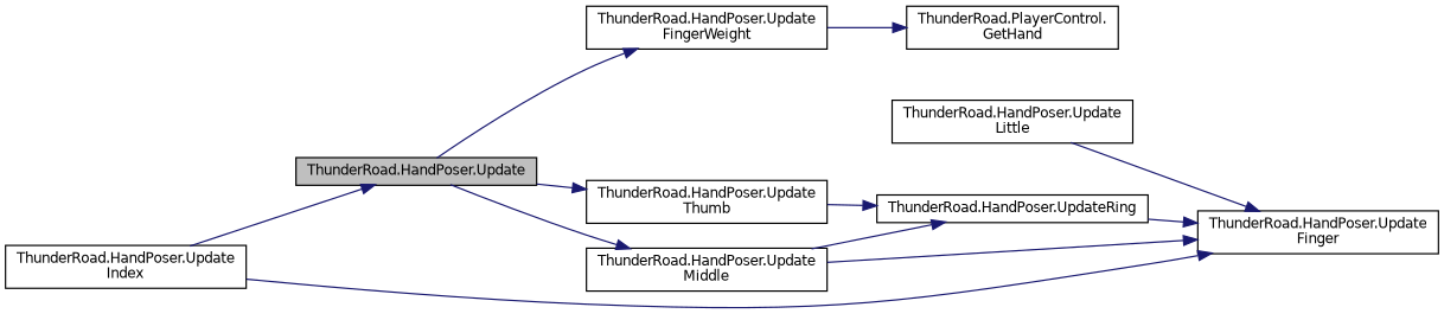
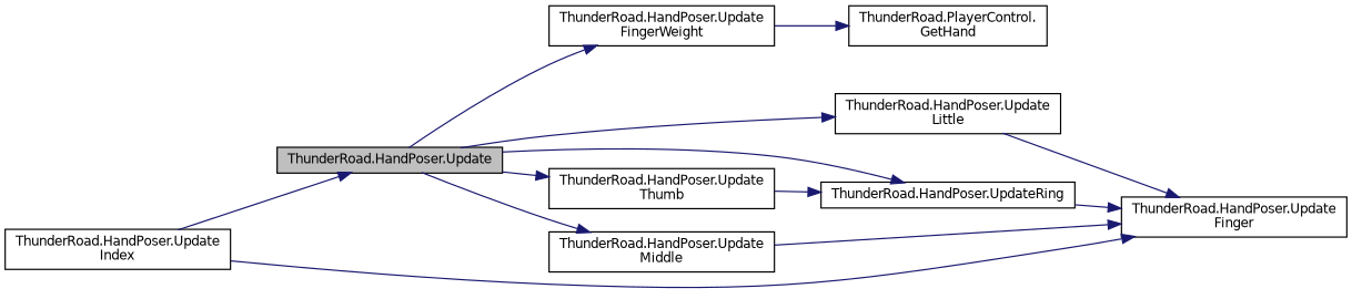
  digraph {
    rankdir=LR
    node [color=black fillcolor=white fontname=Helvetica fontsize=10 shape=record style=filled]
    edge [color=midnightblue fontname=Helvetica fontsize=10 labelfontname=Helvetica labelfontsize=10 style=solid]
    n1 [fillcolor=grey75 fontcolor=black height=0.2 label="ThunderRoad.HandPoser.Update" width=0.4]
    n2 [height=0.2 label="ThunderRoad.HandPoser.Update\lFingerWeight" width=0.4]
    n3 [height=0.2 label="ThunderRoad.HandPoser.Update\lLittle" width=0.4]
    n4 [height=0.2 label="ThunderRoad.HandPoser.Update\lMiddle" width=0.4]
    n5 [height=0.2 label="ThunderRoad.HandPoser.UpdateRing" width=0.4]
    n6 [height=0.2 label="ThunderRoad.HandPoser.Update\lThumb" width=0.4]
    n7 [height=0.2 label="ThunderRoad.PlayerControl.\lGetHand" width=0.4]
    n8 [height=0.2 label="ThunderRoad.HandPoser.Update\lIndex" width=0.4]
    n9 [height=0.2 label="ThunderRoad.HandPoser.Update\lFinger" width=0.4]
    n1 -> n2
+   n1 -> n3
    n1 -> n4
-   n4 -> n5
+   n1 -> n5
    n1 -> n6
    n2 -> n7
    n3 -> n9
    n4 -> n9
    n5 -> n9
    n6 -> n5
    n8 -> n1
    n8 -> n9
  }
